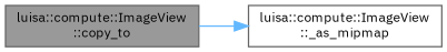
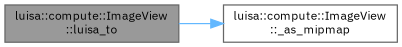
  digraph {
    rankdir=LR
    fontname="IBM Plex Sans"
    node [fontname="IBM Plex Sans" fontsize=10 shape=box style=filled]
-   n1 [color=gray40 fillcolor=grey60 fontcolor=black height=0.2 label="luisa::compute::ImageView\l::copy_to" width=0.4]
+   n1 [color=gray40 fillcolor=grey60 fontcolor=black height=0.2 label="luisa::compute::ImageView\l::luisa_to" width=0.4]
    n2 [color=grey40 fillcolor=white height=0.2 label="luisa::compute::ImageView\l::_as_mipmap" width=0.4]
    n1 -> n2 [color=steelblue1 fontname="IBM Plex Sans" fontsize=10 labelfontname=Helvetica labelfontsize=10 style=solid]
  }
